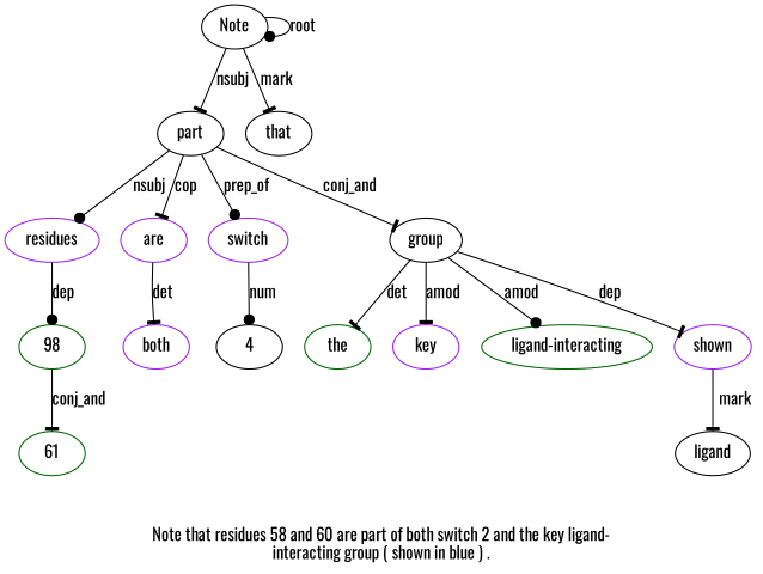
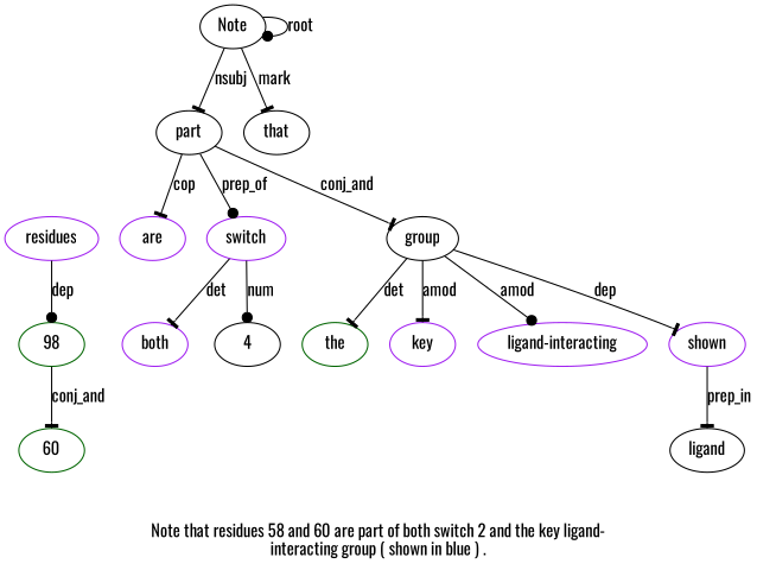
  digraph {
    fontname=Oswald
    label="Note that residues 58 and 60 are part of both switch 2 and the key ligand-\ninteracting group ( shown in blue ) ."
    node [color=purple fillcolor=white fontname=Oswald style=filled]
    edge [arrowhead=tee fontname=Oswald]
    n1 [color=black label=Note]
    n2 [color=black label=part]
    n3 [color=black label=that]
    n4 [label=residues]
    n5 [label=are]
    n6 [label=switch]
    n7 [color=black label=group]
    n8 [color=darkgreen label=98]
    n9 [label=both]
    n10 [color=black label=4]
    n11 [color=darkgreen label=the]
    n12 [label=key]
-   n13 [color=darkgreen label="ligand-interacting"]
+   n13 [label="ligand-interacting"]
    n14 [label=shown]
-   n15 [color=darkgreen label=61]
+   n15 [color=darkgreen label=60]
    n16 [color=black label=ligand]
    n1 -> n1 [arrowhead=dot label=root]
    n1 -> n2 [label=nsubj]
    n1 -> n3 [label=mark]
-   n2 -> n4 [arrowhead=dot label=nsubj]
    n2 -> n5 [label=cop]
    n2 -> n6 [arrowhead=dot label=prep_of]
    n2 -> n7 [label=conj_and]
    n4 -> n8 [arrowhead=dot label=dep]
-   n5 -> n9 [label=det]
+   n6 -> n9 [label=det]
    n6 -> n10 [arrowhead=dot label=num]
    n7 -> n11 [label=det]
    n7 -> n12 [label=amod]
    n7 -> n13 [arrowhead=dot label=amod]
    n7 -> n14 [label=dep]
    n8 -> n15 [label=conj_and]
-   n14 -> n16 [label=mark]
+   n14 -> n16 [label=prep_in]
  }
